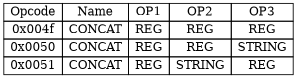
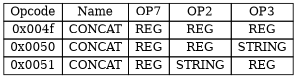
  digraph {
    nodesep=0.5
    ranksep=2
-   n1 [label=< <table border="0" cellborder="1" cellspacing="0"> <tr><td> Opcode </td> <td> Name </td> <td> OP1 </td><td> OP2 </td><td> OP3 </td> </tr> <tr><td> 0x004f </td><td> CONCAT </td><td> REG </td><td> REG </td><td> REG </td> </tr> <tr><td> 0x0050 </td><td> CONCAT </td><td> REG </td><td> REG </td><td> STRING </td> </tr> <tr><td> 0x0051 </td><td> CONCAT </td><td> REG </td><td> STRING </td><td> REG </td> </tr> </table>> shape=plain]
+   n1 [label=< <table border="0" cellborder="1" cellspacing="0"> <tr><td> Opcode </td> <td> Name </td> <td> OP7 </td><td> OP2 </td><td> OP3 </td> </tr> <tr><td> 0x004f </td><td> CONCAT </td><td> REG </td><td> REG </td><td> REG </td> </tr> <tr><td> 0x0050 </td><td> CONCAT </td><td> REG </td><td> REG </td><td> STRING </td> </tr> <tr><td> 0x0051 </td><td> CONCAT </td><td> REG </td><td> STRING </td><td> REG </td> </tr> </table>> shape=plain]
  }
